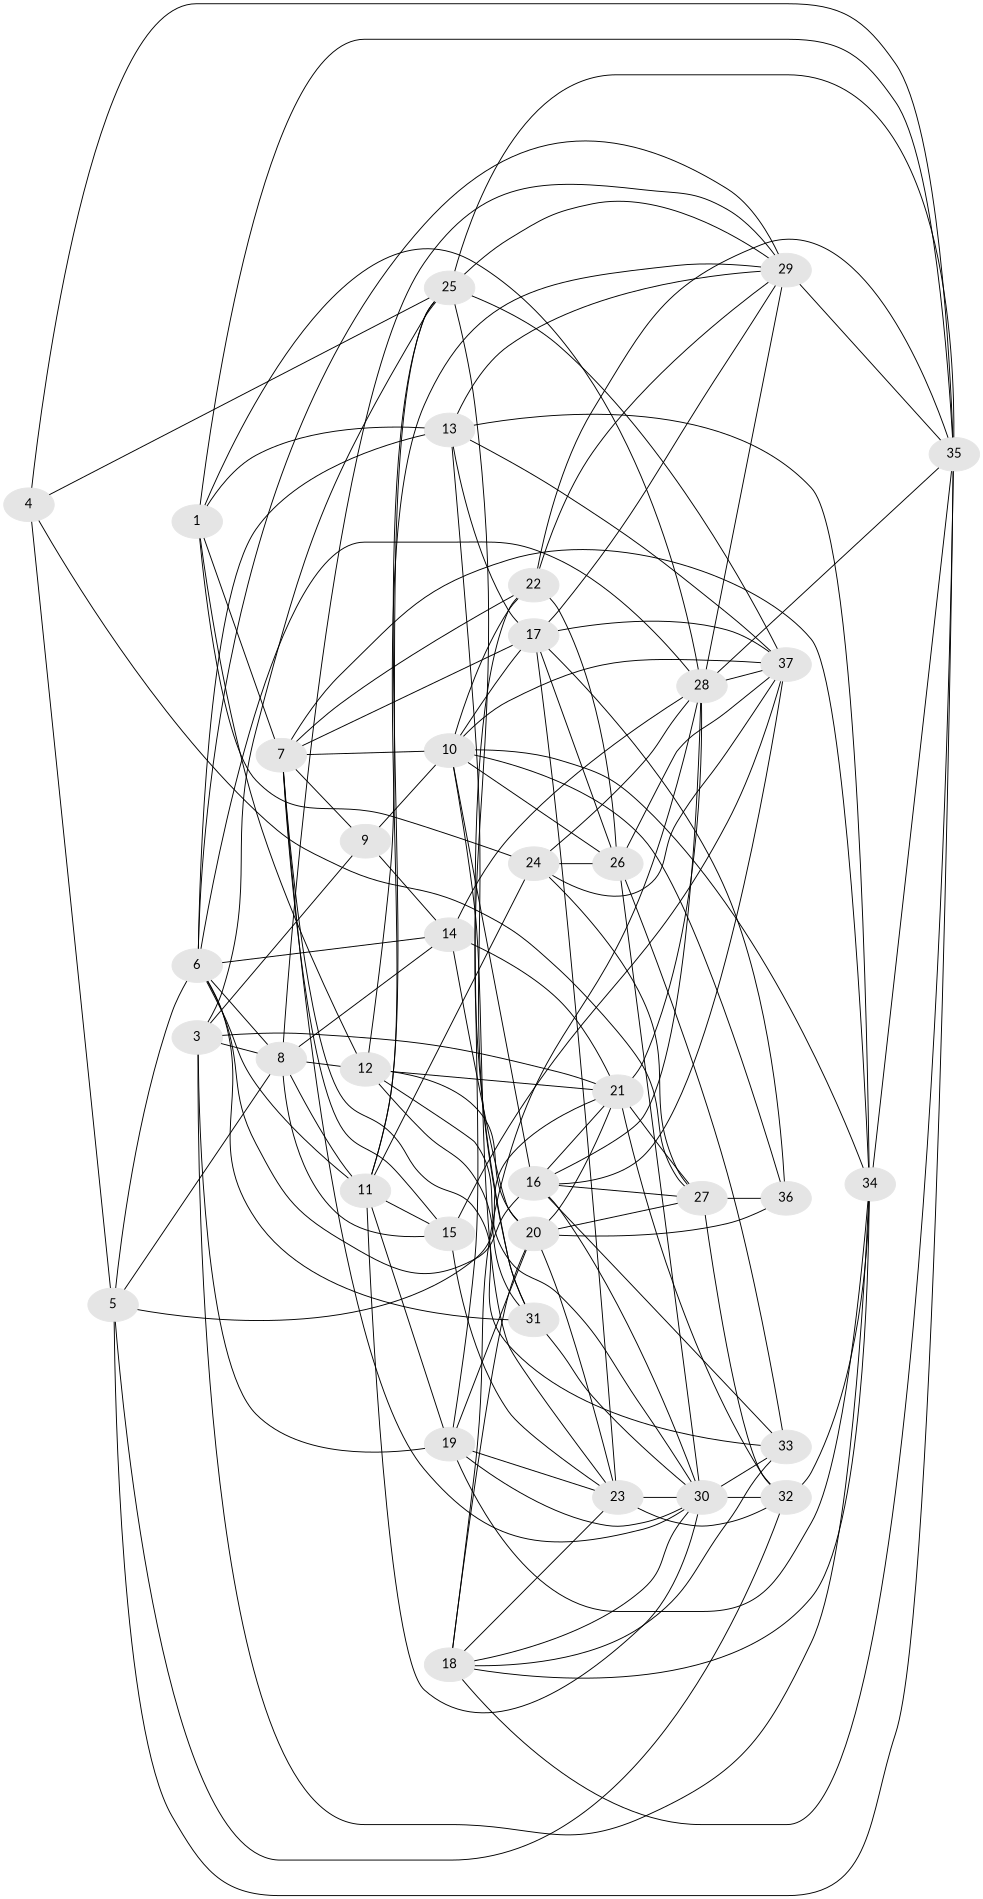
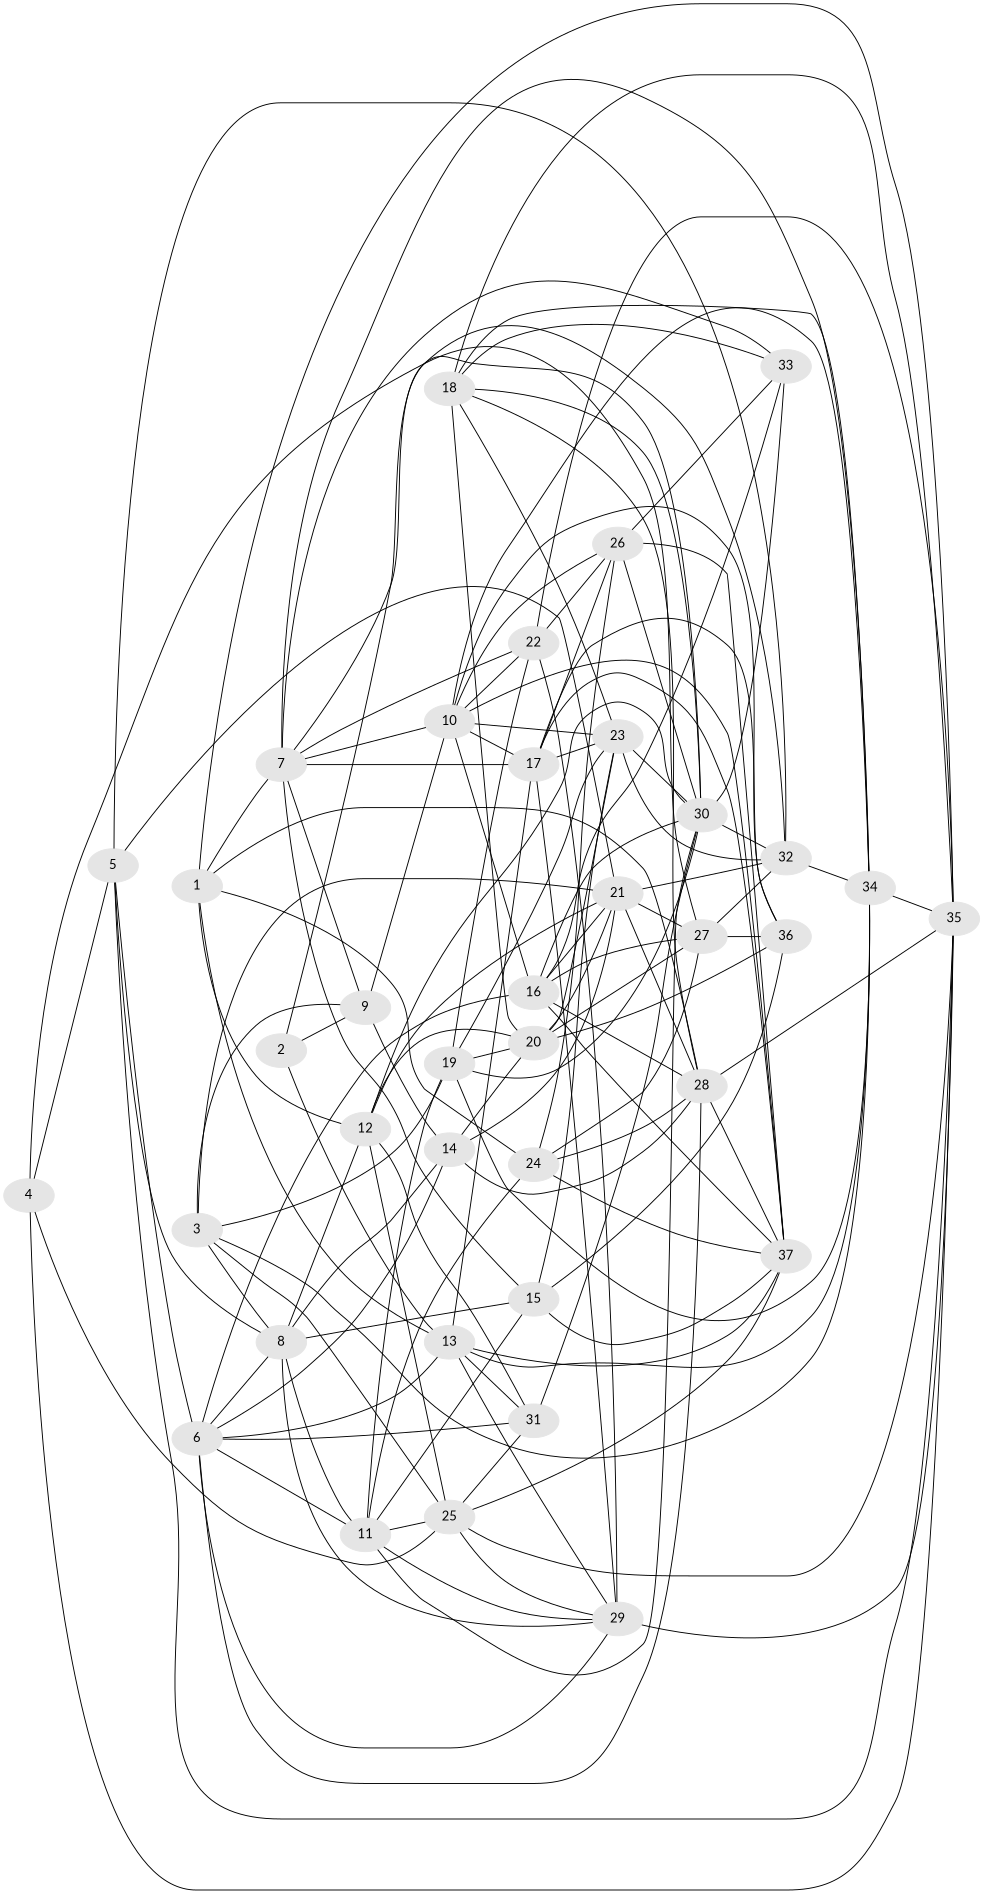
  graph {
    fontname=Lato
    rankdir=LR
    node [color=gray90 fontname=Lato style=filled]
    edge [fontname=Lato weight=1.0]
    1
    7
    12
    13
    24
    28
    35
    9
    17
    34
    10
    15
    22
    30
    33
    21
    25
    31
    20
    29
    37
    27
    26
+   2
    32
    14
    23
    36
    3
    8
    19
    11
    4
    5
    6
    16
    18
    1 -- 7
    1 -- 12
    1 -- 13
    1 -- 24
    1 -- 28
    1 -- 35
    7 -- 9 [weight=3.0]
    7 -- 17
    7 -- 34
    7 -- 10
    7 -- 15
    7 -- 22
    7 -- 30
    7 -- 33
    12 -- 30
    12 -- 21
    12 -- 25
    12 -- 31
    12 -- 20
    13 -- 17
    13 -- 34 [weight=2.0]
    13 -- 31
    13 -- 29
    13 -- 37 [weight=2.0]
    24 -- 28
    24 -- 37
    24 -- 27
    24 -- 26 [weight=2.0]
    28 -- 35
-   28 -- 29
    28 -- 37
    9 -- 10
    9 -- 14 [weight=2.0]
    17 -- 29
    17 -- 37
    17 -- 26
    17 -- 23
    17 -- 36
    34 -- 35
    10 -- 17
    10 -- 34
    10 -- 22
    10 -- 37
    10 -- 26
    10 -- 23
    10 -- 36
    10 -- 16
    15 -- 37
    15 -- 23
+   15 -- 36
    22 -- 35
    22 -- 29
    22 -- 26
    30 -- 33
    30 -- 32
    21 -- 28
    21 -- 27
    21 -- 32
    25 -- 35
    25 -- 31 [weight=2.0]
    25 -- 29
    25 -- 37
    31 -- 30
    20 -- 21
    20 -- 27
    20 -- 23
    20 -- 36
    29 -- 35
    27 -- 32
    27 -- 36 [weight=2.0]
    26 -- 30
    26 -- 33
    26 -- 37
+   2 -- 13
+   2 -- 9
+   2 -- 32
    32 -- 34 [weight=2.0]
    14 -- 28
    14 -- 21
    14 -- 20
    23 -- 30
    23 -- 32
    3 -- 9
    3 -- 34
    3 -- 21
    3 -- 25
    3 -- 8
    3 -- 19
    8 -- 12
    8 -- 15
    8 -- 29
    8 -- 14 [weight=2.0]
    8 -- 11 [weight=2.0]
    19 -- 34
    19 -- 22
    19 -- 30
    19 -- 20
    19 -- 23
    11 -- 24
    11 -- 15
    11 -- 30
    11 -- 25 [weight=2.0]
    11 -- 29
    11 -- 19
    4 -- 35
    4 -- 25
    4 -- 27
    4 -- 5
    5 -- 35
    5 -- 21 [weight=2.0]
    5 -- 32 [weight=2.0]
    5 -- 8
    5 -- 6
    6 -- 13
    6 -- 28
    6 -- 31
    6 -- 29 [weight=2.0]
    6 -- 14
    6 -- 8
    6 -- 11
    6 -- 16
    16 -- 28
    16 -- 30
    16 -- 33
    16 -- 21
    16 -- 37
    16 -- 27
    18 -- 28
    18 -- 35 [weight=2.0]
    18 -- 34
    18 -- 30
    18 -- 33
    18 -- 20
    18 -- 23
  }
